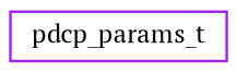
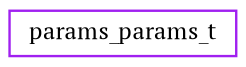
  digraph {
    rankdir=LR
    fontname="PT Serif"
-   n1 [color=purple fillcolor=white fontname="PT Serif" fontsize=10 height=0.2 label=pdcp_params_t shape=record style=filled width=0.4]
+   n1 [color=purple fillcolor=white fontname="PT Serif" fontsize=10 height=0.2 label=params_params_t shape=record style=filled width=0.4]
  }
